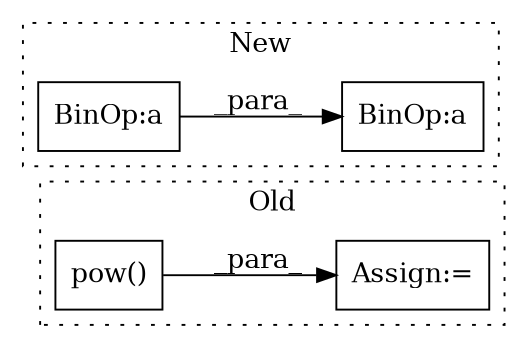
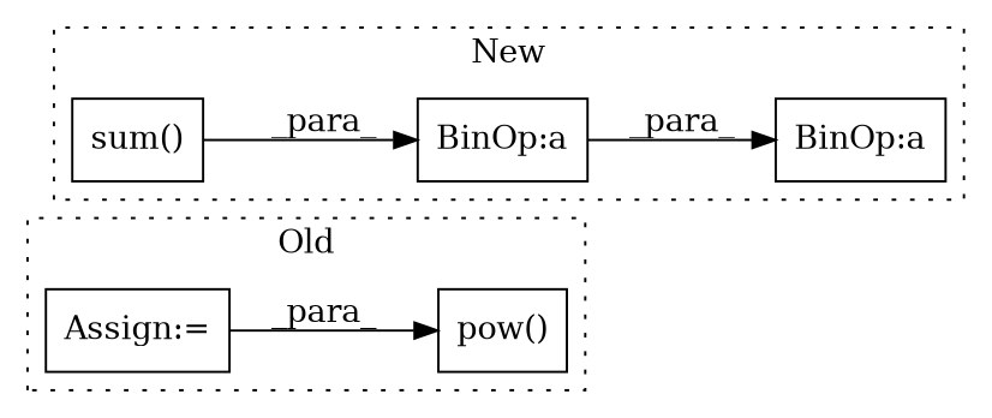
  digraph {
    rankdir=LR
    node [a=75 l=3 shape=box]
    n1 [l="20,1" label="pow()" s="2236,2257"]
    n2 [a=68 label="Assign:=" s=2233]
+   n3 [l=23 label="sum()" s=6325]
    n4 [a=82 l=31 label="BinOp:a" s=6294]
    n5 [a=82 label="BinOp:a" s=6395]
    subgraph cluster_1 {
      label=Old
      style=dotted
      n1
      n2
    }
    subgraph cluster_2 {
      label=New
      style=dotted
+     n3
      n4
      n5
    }
-   n1 -> n2 [label=_para_]
+   n2 -> n1 [label=_para_]
+   n3 -> n4 [label=_para_]
    n4 -> n5 [label=_para_]
  }
